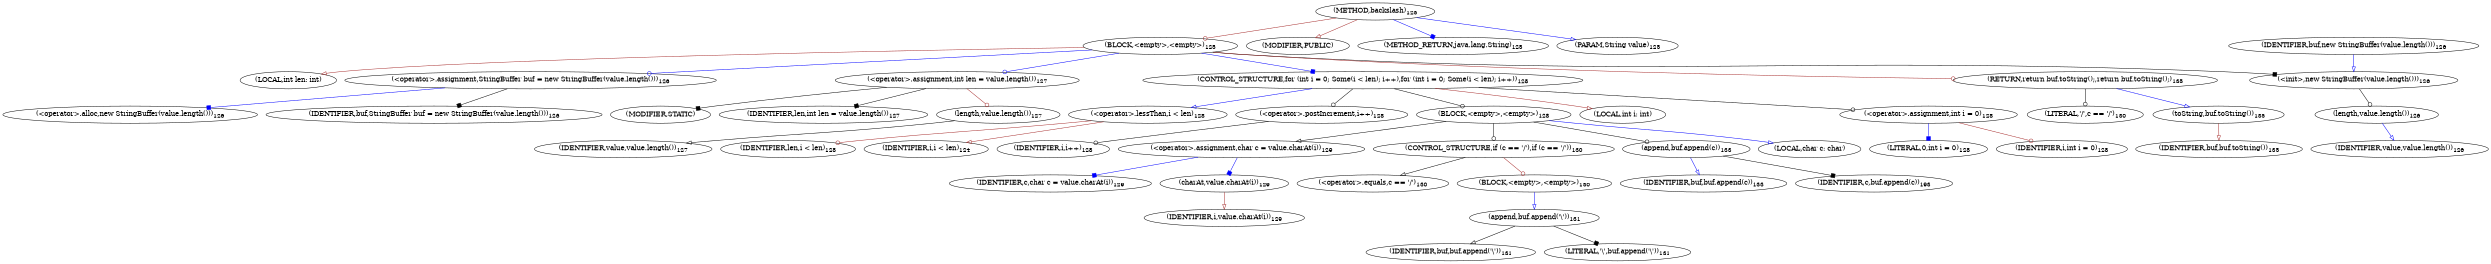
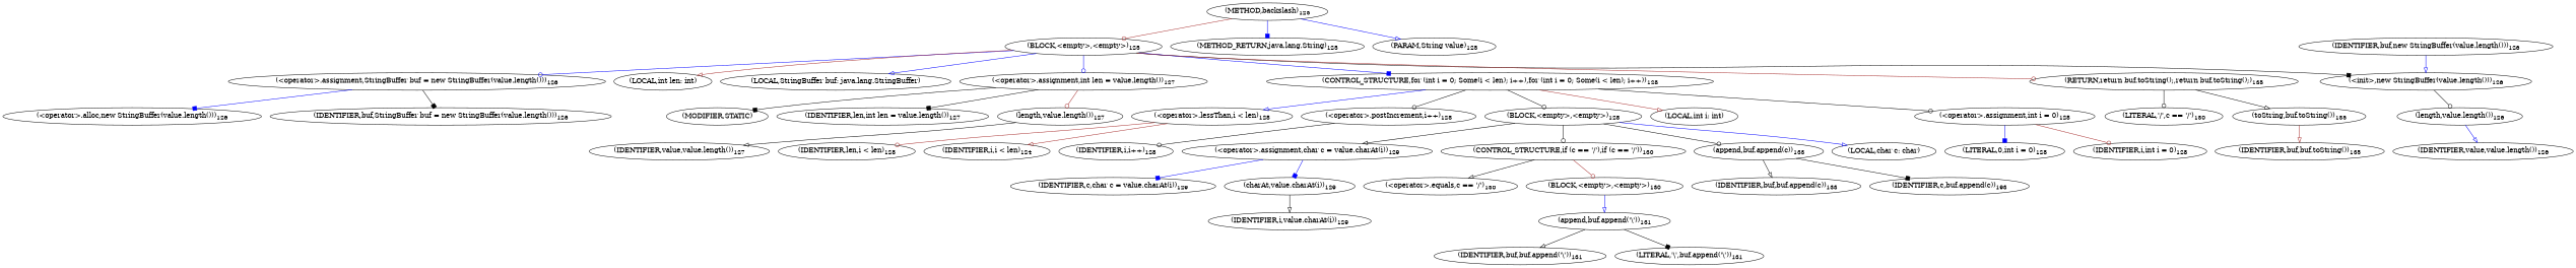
  digraph {
    edge [arrowhead=onormal color=black]
    n1 [label=<(METHOD,backslash)<SUB>125</SUB>>]
    n2 [label=<(PARAM,String value)<SUB>125</SUB>>]
    n3 [label=<(BLOCK,&lt;empty&gt;,&lt;empty&gt;)<SUB>125</SUB>>]
-   n4 [label=<(MODIFIER,PUBLIC)>]
    n5 [label=<(METHOD_RETURN,java.lang.String)<SUB>125</SUB>>]
+   n6 [label=<(LOCAL,StringBuffer buf: java.lang.StringBuffer)>]
    n7 [label=<(&lt;operator&gt;.assignment,StringBuffer buf = new StringBuffer(value.length()))<SUB>126</SUB>>]
    n8 [label=<(&lt;init&gt;,new StringBuffer(value.length()))<SUB>126</SUB>>]
    n9 [label=<(LOCAL,int len: int)>]
    n10 [label=<(&lt;operator&gt;.assignment,int len = value.length())<SUB>127</SUB>>]
    n11 [label=<(CONTROL_STRUCTURE,for (int i = 0; Some(i &lt; len); i++),for (int i = 0; Some(i &lt; len); i++))<SUB>128</SUB>>]
    n12 [label=<(RETURN,return buf.toString();,return buf.toString();)<SUB>135</SUB>>]
    n13 [label=<(MODIFIER,STATIC)>]
    n14 [label=<(IDENTIFIER,buf,StringBuffer buf = new StringBuffer(value.length()))<SUB>126</SUB>>]
    n15 [label=<(&lt;operator&gt;.alloc,new StringBuffer(value.length()))<SUB>126</SUB>>]
    n16 [label=<(length,value.length())<SUB>126</SUB>>]
    n17 [label=<(IDENTIFIER,len,int len = value.length())<SUB>127</SUB>>]
    n18 [label=<(length,value.length())<SUB>127</SUB>>]
    n19 [label=<(LOCAL,int i: int)>]
    n20 [label=<(&lt;operator&gt;.assignment,int i = 0)<SUB>128</SUB>>]
    n21 [label=<(&lt;operator&gt;.lessThan,i &lt; len)<SUB>128</SUB>>]
    n22 [label=<(&lt;operator&gt;.postIncrement,i++)<SUB>128</SUB>>]
    n23 [label=<(BLOCK,&lt;empty&gt;,&lt;empty&gt;)<SUB>128</SUB>>]
    n24 [label=<(LITERAL,'/',c == '/')<SUB>130</SUB>>]
    n25 [label=<(toString,buf.toString())<SUB>135</SUB>>]
    n26 [label=<(IDENTIFIER,buf,new StringBuffer(value.length()))<SUB>126</SUB>>]
    n27 [label=<(IDENTIFIER,value,value.length())<SUB>126</SUB>>]
    n28 [label=<(IDENTIFIER,value,value.length())<SUB>127</SUB>>]
    n29 [label=<(IDENTIFIER,i,int i = 0)<SUB>128</SUB>>]
    n30 [label=<(LITERAL,0,int i = 0)<SUB>128</SUB>>]
    n31 [label=<(IDENTIFIER,i,i &lt; len)<SUB>124</SUB>>]
    n32 [label=<(IDENTIFIER,len,i &lt; len)<SUB>128</SUB>>]
    n33 [label=<(IDENTIFIER,i,i++)<SUB>128</SUB>>]
    n34 [label=<(LOCAL,char c: char)>]
    n35 [label=<(&lt;operator&gt;.assignment,char c = value.charAt(i))<SUB>129</SUB>>]
    n36 [label=<(CONTROL_STRUCTURE,if (c == '/'),if (c == '/'))<SUB>130</SUB>>]
    n37 [label=<(append,buf.append(c))<SUB>133</SUB>>]
    n38 [label=<(IDENTIFIER,c,char c = value.charAt(i))<SUB>129</SUB>>]
    n39 [label=<(charAt,value.charAt(i))<SUB>129</SUB>>]
    n40 [label=<(&lt;operator&gt;.equals,c == '/')<SUB>130</SUB>>]
    n41 [label=<(BLOCK,&lt;empty&gt;,&lt;empty&gt;)<SUB>130</SUB>>]
    n42 [label=<(IDENTIFIER,buf,buf.append(c))<SUB>133</SUB>>]
    n43 [label=<(IDENTIFIER,c,buf.append(c))<SUB>193</SUB>>]
    n44 [label=<(IDENTIFIER,i,value.charAt(i))<SUB>129</SUB>>]
    n45 [label=<(append,buf.append('\\'))<SUB>131</SUB>>]
    n46 [label=<(IDENTIFIER,buf,buf.append('\\'))<SUB>131</SUB>>]
    n47 [label=<(LITERAL,'\\',buf.append('\\'))<SUB>131</SUB>>]
    n48 [label=<(IDENTIFIER,buf,buf.toString())<SUB>135</SUB>>]
    n1 -> n2 [color=blue]
    n1 -> n3 [arrowhead=odot color=brown]
-   n1 -> n4 [color=brown]
    n1 -> n5 [arrowhead=box color=blue]
+   n3 -> n6 [color=blue]
    n3 -> n7 [arrowhead=odot color=blue]
    n3 -> n8 [arrowhead=box]
    n3 -> n9 [color=brown]
    n3 -> n10 [arrowhead=odot color=blue]
    n3 -> n11 [arrowhead=box color=blue]
    n3 -> n12 [arrowhead=odot color=brown]
    n7 -> n14 [arrowhead=box]
    n7 -> n15 [arrowhead=box color=blue]
    n8 -> n16 [arrowhead=odot]
    n10 -> n13 [arrowhead=box]
    n10 -> n17 [arrowhead=box]
    n10 -> n18 [arrowhead=odot color=brown]
    n11 -> n19 [color=brown]
    n11 -> n20 [arrowhead=odot]
    n11 -> n21 [color=blue]
    n11 -> n22 [arrowhead=odot]
    n11 -> n23 [arrowhead=odot]
    n12 -> n24 [arrowhead=odot]
-   n12 -> n25 [color=blue]
+   n12 -> n25
    n16 -> n27 [color=blue]
    n18 -> n28
    n20 -> n29 [arrowhead=odot color=brown]
    n20 -> n30 [arrowhead=box color=blue]
    n21 -> n31 [color=brown]
    n21 -> n32 [arrowhead=odot color=brown]
    n22 -> n33 [arrowhead=odot]
    n23 -> n34 [color=blue]
    n23 -> n35
    n23 -> n36 [arrowhead=odot]
    n23 -> n37 [arrowhead=odot]
    n25 -> n48 [color=brown]
    n26 -> n8 [color=blue]
    n35 -> n38 [arrowhead=box color=blue]
    n35 -> n39 [arrowhead=box color=blue]
    n36 -> n40
    n36 -> n41 [arrowhead=odot color=brown]
-   n37 -> n42 [color=blue]
+   n37 -> n42
    n37 -> n43 [arrowhead=box]
-   n39 -> n44 [color=brown]
+   n39 -> n44
    n41 -> n45 [color=blue]
    n45 -> n46
    n45 -> n47 [arrowhead=box]
  }
